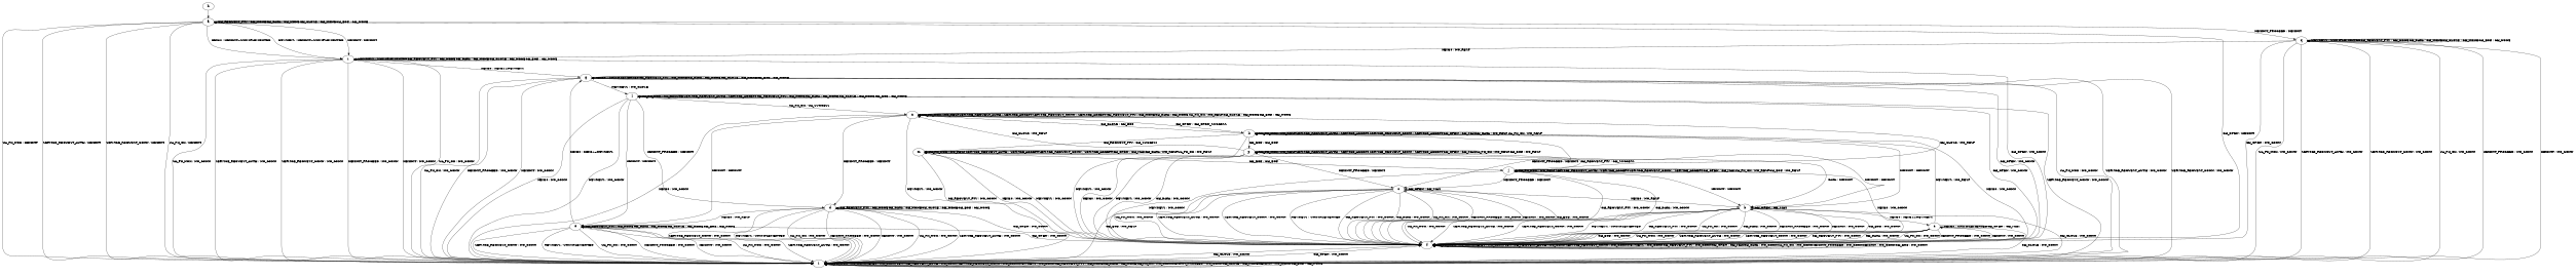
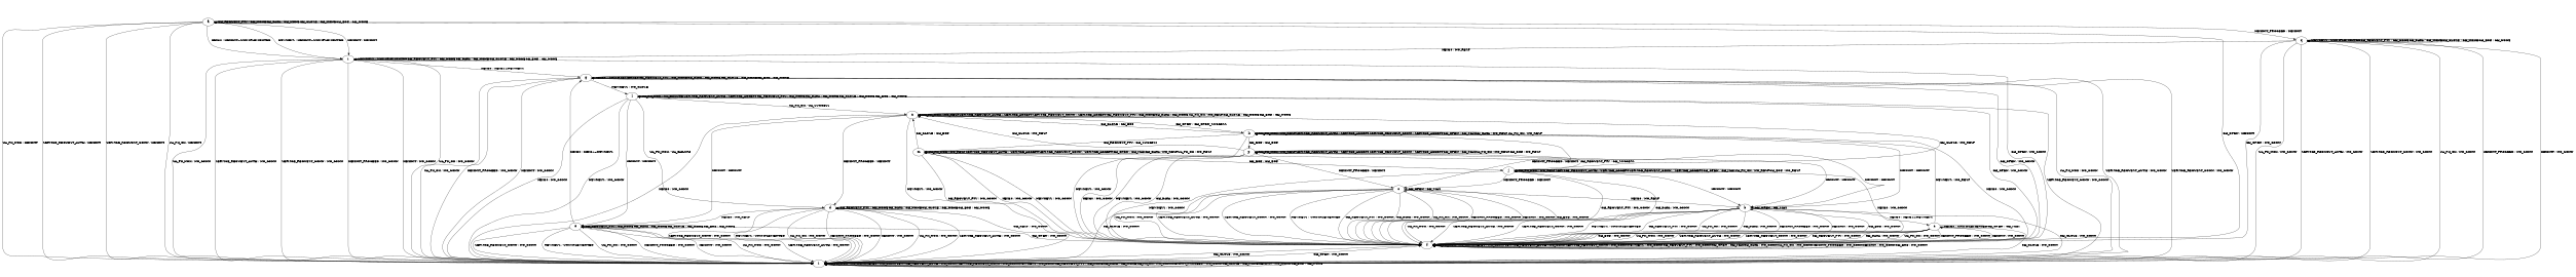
  digraph {
    "Incoming time"=0.06281685829162598
    "Outgoing time"=0.13019299507141113
    Output="{'States': 18, 'Transitions': 222, 'Filename': '../results/ssh/DropBear-DropBear-z3-1.dot'}"
    Reference="{'States': 18, 'Transitions': 222, 'Filename': '../subjects/ssh/DropBear.dot'}"
    Solver=z3
    Updated="{'States': 18, 'Transitions': 222, 'Filename': '../subjects/ssh/DropBear.dot'}"
    "f-measure"=1.0
    precision=1.0
    recall=1.0
    a
    f
    i
    q
    r
    g
    l
    b
    c
    k
    n
    o
    m
    p
    d
    e
    j
-   h
    a -> a [label="CH_REQUEST_PTY / CH_NONE"]
    a -> a [label="CH_DATA / CH_NONE"]
    a -> a [label="CH_CLOSE / CH_NONE"]
    a -> a [label="CH_EOF / CH_NONE"]
    a -> f [label="CH_OPEN / KEXINIT"]
    a -> i [label="UA_PK_NOK / KEXINIT"]
    a -> i [label="SERVICE_REQUEST_AUTH / KEXINIT"]
    a -> i [label="SERVICE_REQUEST_CONN / KEXINIT"]
    a -> i [label="UA_PK_OK / KEXINIT"]
    a -> q [label="KEXINIT_PROCEED / KEXINIT"]
    a -> r [label="KEX30 / KEXINIT+UNIMPLEMENTED"]
    a -> r [label="NEWKEYS / KEXINIT+UNIMPLEMENTED"]
    a -> r [label="KEXINIT / KEXINIT"]
    f -> f [label="UA_PK_NOK / NO_CONN"]
    f -> f [label="KEX30 / NO_CONN"]
    f -> f [label="SERVICE_REQUEST_AUTH / NO_CONN"]
    f -> f [label="SERVICE_REQUEST_CONN / NO_CONN"]
    f -> f [label="NEWKEYS / NO_CONN"]
    f -> f [label="CH_REQUEST_PTY / NO_CONN"]
    f -> f [label="CH_OPEN / CH_MAX"]
    f -> f [label="CH_DATA / NO_CONN"]
    f -> f [label="UA_PK_OK / NO_CONN"]
    f -> f [label="KEXINIT_PROCEED / NO_CONN"]
    f -> f [label="KEXINIT / NO_CONN"]
    f -> f [label="CH_EOF / NO_CONN"]
    f -> i [label="CH_CLOSE / NO_CONN"]
    i -> f [label="CH_OPEN / NO_CONN"]
    i -> i [label="UA_PK_NOK / NO_CONN"]
    i -> i [label="KEX30 / NO_CONN"]
    i -> i [label="SERVICE_REQUEST_AUTH / NO_CONN"]
    i -> i [label="SERVICE_REQUEST_CONN / NO_CONN"]
    i -> i [label="NEWKEYS / NO_CONN"]
    i -> i [label="CH_REQUEST_PTY / CH_NONE"]
    i -> i [label="CH_DATA / CH_NONE"]
    i -> i [label="UA_PK_OK / NO_CONN"]
    i -> i [label="KEXINIT_PROCEED / NO_CONN"]
    i -> i [label="CH_CLOSE / CH_NONE"]
    i -> i [label="KEXINIT / NO_CONN"]
    i -> i [label="CH_EOF / CH_NONE"]
    q -> f [label="CH_OPEN / NO_CONN"]
    q -> i [label="UA_PK_NOK / NO_CONN"]
    q -> i [label="SERVICE_REQUEST_AUTH / NO_CONN"]
    q -> i [label="SERVICE_REQUEST_CONN / NO_CONN"]
    q -> i [label="UA_PK_OK / NO_CONN"]
    q -> i [label="KEXINIT_PROCEED / NO_CONN"]
    q -> i [label="KEXINIT / NO_CONN"]
    q -> q [label="NEWKEYS / UNIMPLEMENTED"]
    q -> q [label="CH_REQUEST_PTY / CH_NONE"]
    q -> q [label="CH_DATA / CH_NONE"]
    q -> q [label="CH_CLOSE / CH_NONE"]
    q -> q [label="CH_EOF / CH_NONE"]
    q -> r [label="KEX30 / NO_RESP"]
    r -> f [label="CH_OPEN / NO_CONN"]
    r -> i [label="UA_PK_NOK / NO_CONN"]
    r -> i [label="SERVICE_REQUEST_AUTH / NO_CONN"]
    r -> i [label="SERVICE_REQUEST_CONN / NO_CONN"]
    r -> i [label="UA_PK_OK / NO_CONN"]
    r -> i [label="KEXINIT_PROCEED / NO_CONN"]
    r -> i [label="KEXINIT / NO_CONN"]
    r -> r [label="NEWKEYS / UNIMPLEMENTED"]
    r -> r [label="CH_REQUEST_PTY / CH_NONE"]
    r -> r [label="CH_DATA / CH_NONE"]
    r -> r [label="CH_CLOSE / CH_NONE"]
    r -> r [label="CH_EOF / CH_NONE"]
    r -> g [label="KEX30 / KEX31+NEWKEYS"]
    g -> f [label="CH_OPEN / NO_CONN"]
    g -> i [label="UA_PK_NOK / NO_CONN"]
    g -> i [label="SERVICE_REQUEST_AUTH / NO_CONN"]
    g -> i [label="SERVICE_REQUEST_CONN / NO_CONN"]
    g -> i [label="UA_PK_OK / NO_CONN"]
    g -> i [label="KEXINIT_PROCEED / NO_CONN"]
    g -> i [label="KEXINIT / NO_CONN"]
    g -> g [label="KEX30 / UNIMPLEMENTED"]
    g -> g [label="CH_REQUEST_PTY / CH_NONE"]
    g -> g [label="CH_DATA / CH_NONE"]
    g -> g [label="CH_CLOSE / CH_NONE"]
    g -> g [label="CH_EOF / CH_NONE"]
    g -> l [label="NEWKEYS / NO_CLOSE"]
    l -> f [label="CH_OPEN / NO_CONN"]
    l -> i [label="KEX30 / NO_CONN"]
    l -> i [label="SERVICE_REQUEST_CONN / NO_CONN"]
    l -> i [label="NEWKEYS / NO_CONN"]
    l -> l [label="UA_PK_NOK / UA_FAILURE"]
    l -> l [label="SERVICE_REQUEST_AUTH / SERVICE_ACCEPT"]
    l -> l [label="CH_REQUEST_PTY / CH_NONE"]
    l -> l [label="CH_DATA / CH_NONE"]
    l -> l [label="CH_CLOSE / CH_NONE"]
    l -> l [label="CH_EOF / CH_NONE"]
    l -> n [label="UA_PK_OK / UA_SUCCESS"]
-   l -> d [label="KEXINIT_PROCEED / KEXINIT"]
+   l -> d [label="UA_PK_NOK / UA_FAILURE"]
    l -> e [label="KEXINIT / KEXINIT"]
    b -> f [label="UA_PK_NOK / NO_CONN"]
    b -> f [label="SERVICE_REQUEST_AUTH / NO_CONN"]
    b -> f [label="SERVICE_REQUEST_CONN / NO_CONN"]
    b -> f [label="NEWKEYS / UNIMPLEMENTED"]
    b -> f [label="CH_REQUEST_PTY / NO_CONN"]
    b -> f [label="CH_DATA / NO_CONN"]
    b -> f [label="UA_PK_OK / NO_CONN"]
    b -> f [label="KEXINIT_PROCEED / NO_CONN"]
    b -> f [label="KEXINIT / NO_CONN"]
    b -> f [label="CH_EOF / NO_CONN"]
    b -> i [label="CH_CLOSE / NO_CONN"]
    b -> b [label="CH_OPEN / CH_MAX"]
    b -> c [label="KEX30 / KEX31+NEWKEYS"]
    c -> f [label="UA_PK_NOK / NO_CONN"]
    c -> f [label="SERVICE_REQUEST_AUTH / NO_CONN"]
    c -> f [label="SERVICE_REQUEST_CONN / NO_CONN"]
    c -> f [label="CH_REQUEST_PTY / NO_CONN"]
    c -> f [label="CH_DATA / NO_CONN"]
    c -> f [label="UA_PK_OK / NO_CONN"]
    c -> f [label="KEXINIT_PROCEED / NO_CONN"]
    c -> f [label="KEXINIT / NO_CONN"]
    c -> f [label="CH_EOF / NO_CONN"]
    c -> i [label="CH_CLOSE / NO_CONN"]
    c -> c [label="KEX30 / UNIMPLEMENTED"]
    c -> c [label="CH_OPEN / CH_MAX"]
    c -> k [label="NEWKEYS / NO_RESP"]
    k -> f [label="KEX30 / NO_CONN"]
    k -> f [label="NEWKEYS / NO_CONN"]
    k -> b [label="KEXINIT / KEXINIT"]
    k -> k [label="UA_PK_NOK / NO_RESP"]
    k -> k [label="SERVICE_REQUEST_AUTH / SERVICE_ACCEPT"]
    k -> k [label="SERVICE_REQUEST_CONN / SERVICE_ACCEPT"]
    k -> k [label="CH_OPEN / CH_MAX"]
    k -> k [label="CH_DATA / NO_RESP"]
    k -> k [label="UA_PK_OK / NO_RESP"]
    k -> n [label="CH_CLOSE / CH_EOF"]
    k -> o [label="KEXINIT_PROCEED / KEXINIT"]
    k -> m [label="CH_REQUEST_PTY / CH_SUCCESS"]
    k -> p [label="CH_EOF / CH_EOF"]
    n -> i [label="KEX30 / NO_CONN"]
    n -> i [label="NEWKEYS / NO_CONN"]
    n -> k [label="CH_OPEN / CH_OPEN_SUCCESS"]
    n -> n [label="UA_PK_NOK / NO_RESP"]
    n -> n [label="SERVICE_REQUEST_AUTH / SERVICE_ACCEPT"]
    n -> n [label="SERVICE_REQUEST_CONN / SERVICE_ACCEPT"]
    n -> n [label="CH_REQUEST_PTY / CH_NONE"]
    n -> n [label="CH_DATA / CH_NONE"]
    n -> n [label="UA_PK_OK / NO_RESP"]
    n -> n [label="CH_CLOSE / CH_NONE"]
    n -> n [label="CH_EOF / CH_NONE"]
    n -> d [label="KEXINIT_PROCEED / KEXINIT"]
    n -> e [label="KEXINIT / KEXINIT"]
    o -> f [label="UA_PK_NOK / NO_CONN"]
    o -> f [label="SERVICE_REQUEST_AUTH / NO_CONN"]
    o -> f [label="SERVICE_REQUEST_CONN / NO_CONN"]
    o -> f [label="NEWKEYS / UNIMPLEMENTED"]
    o -> f [label="CH_REQUEST_PTY / NO_CONN"]
    o -> f [label="CH_DATA / NO_CONN"]
    o -> f [label="UA_PK_OK / NO_CONN"]
    o -> f [label="KEXINIT_PROCEED / NO_CONN"]
    o -> f [label="KEXINIT / NO_CONN"]
    o -> f [label="CH_EOF / NO_CONN"]
-   o -> i [label="CH_EOF / NO_RESP"]
+   o -> i [label="CH_CLOSE / NO_CONN"]
    o -> b [label="KEX30 / NO_RESP"]
    o -> o [label="CH_OPEN / CH_MAX"]
    m -> f [label="KEX30 / NO_CONN"]
    m -> f [label="NEWKEYS / NO_CONN"]
    m -> f [label="CH_REQUEST_PTY / NO_CONN"]
-   m -> b [label="DATA / KEXINIT"]
+   m -> b [label="KEXINIT / KEXINIT"]
+   m -> n [label="CH_CLOSE / CH_EOF"]
    m -> m [label="UA_PK_NOK / NO_RESP"]
    m -> m [label="SERVICE_REQUEST_AUTH / SERVICE_ACCEPT"]
    m -> m [label="SERVICE_REQUEST_CONN / SERVICE_ACCEPT"]
    m -> m [label="CH_OPEN / CH_MAX"]
    m -> m [label="CH_DATA / NO_RESP"]
    m -> m [label="UA_PK_OK / NO_RESP"]
    m -> j [label="CH_EOF / CH_EOF"]
    p -> f [label="KEX30 / NO_CONN"]
    p -> f [label="NEWKEYS / NO_CONN"]
    p -> f [label="CH_DATA / NO_CONN"]
    p -> b [label="KEXINIT / KEXINIT"]
    p -> n [label="CH_CLOSE / NO_RESP"]
    p -> o [label="KEXINIT_PROCEED / KEXINIT"]
    p -> p [label="UA_PK_NOK / NO_RESP"]
    p -> p [label="SERVICE_REQUEST_AUTH / SERVICE_ACCEPT"]
    p -> p [label="SERVICE_REQUEST_CONN / SERVICE_ACCEPT"]
    p -> p [label="CH_OPEN / CH_MAX"]
    p -> p [label="UA_PK_OK / NO_RESP"]
    p -> p [label="CH_EOF / NO_RESP"]
    p -> j [label="CH_REQUEST_PTY / CH_SUCCESS"]
-   d -> f [label="CH_OPEN / NO_CONN"]
+   d -> f [label="CH_RESP / NO_CONN"]
    d -> i [label="UA_PK_NOK / NO_CONN"]
    d -> i [label="SERVICE_REQUEST_AUTH / NO_CONN"]
    d -> i [label="SERVICE_REQUEST_CONN / NO_CONN"]
    d -> i [label="NEWKEYS / UNIMPLEMENTED"]
    d -> i [label="UA_PK_OK / NO_CONN"]
    d -> i [label="KEXINIT_PROCEED / NO_CONN"]
    d -> i [label="KEXINIT / NO_CONN"]
    d -> d [label="CH_REQUEST_PTY / CH_NONE"]
    d -> d [label="CH_DATA / CH_NONE"]
    d -> d [label="CH_CLOSE / CH_NONE"]
    d -> d [label="CH_EOF / CH_NONE"]
    d -> e [label="KEX30 / NO_RESP"]
    e -> f [label="CH_OPEN / NO_CONN"]
    e -> i [label="UA_PK_NOK / NO_CONN"]
    e -> i [label="SERVICE_REQUEST_AUTH / NO_CONN"]
    e -> i [label="SERVICE_REQUEST_CONN / NO_CONN"]
    e -> i [label="NEWKEYS / UNIMPLEMENTED"]
    e -> i [label="UA_PK_OK / NO_CONN"]
    e -> i [label="KEXINIT_PROCEED / NO_CONN"]
    e -> i [label="KEXINIT / NO_CONN"]
    e -> g [label="KEX30 / KEX31+NEWKEYS"]
    e -> e [label="CH_REQUEST_PTY / CH_NONE"]
    e -> e [label="CH_DATA / CH_NONE"]
    e -> e [label="CH_CLOSE / CH_NONE"]
    e -> e [label="CH_EOF / CH_NONE"]
    j -> f [label="KEX30 / NO_CONN"]
    j -> f [label="NEWKEYS / NO_CONN"]
    j -> f [label="CH_REQUEST_PTY / NO_CONN"]
    j -> f [label="CH_DATA / NO_CONN"]
    j -> b [label="KEXINIT / KEXINIT"]
    j -> n [label="CH_CLOSE / NO_RESP"]
    j -> o [label="KEXINIT_PROCEED / KEXINIT"]
    j -> j [label="UA_PK_NOK / NO_RESP"]
    j -> j [label="SERVICE_REQUEST_AUTH / SERVICE_ACCEPT"]
    j -> j [label="SERVICE_REQUEST_CONN / SERVICE_ACCEPT"]
    j -> j [label="CH_OPEN / CH_MAX"]
    j -> j [label="UA_PK_OK / NO_RESP"]
    j -> j [label="CH_EOF / NO_RESP"]
-   h -> a
  }
